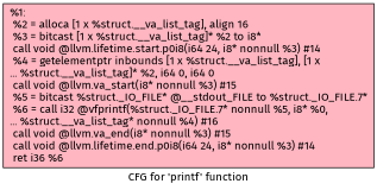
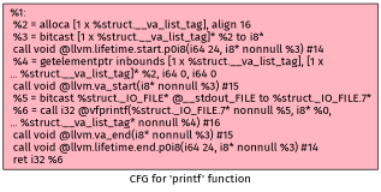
  digraph {
    label="CFG for 'printf' function"
    fontname="Fira Sans"
-   n1 [label="{%1:\l  %2 = alloca [1 x %struct.__va_list_tag], align 16\l  %3 = bitcast [1 x %struct.__va_list_tag]* %2 to i8*\l  call void @llvm.lifetime.start.p0i8(i64 24, i8* nonnull %3) #14\l  %4 = getelementptr inbounds [1 x %struct.__va_list_tag], [1 x\l... %struct.__va_list_tag]* %2, i64 0, i64 0\l  call void @llvm.va_start(i8* nonnull %3) #15\l  %5 = bitcast %struct._IO_FILE* @__stdout_FILE to %struct._IO_FILE.7*\l  %6 = call i32 @vfprintf(%struct._IO_FILE.7* nonnull %5, i8* %0,\l... %struct.__va_list_tag* nonnull %4) #16\l  call void @llvm.va_end(i8* nonnull %3) #15\l  call void @llvm.lifetime.end.p0i8(i64 24, i8* nonnull %3) #14\l  ret i36 %6\l}" shape=record style=filled fillcolor=lightpink fontname="Fira Sans"]
+   n1 [label="{%1:\l  %2 = alloca [1 x %struct.__va_list_tag], align 16\l  %3 = bitcast [1 x %struct.__va_list_tag]* %2 to i8*\l  call void @llvm.lifetime.start.p0i8(i64 24, i8* nonnull %3) #14\l  %4 = getelementptr inbounds [1 x %struct.__va_list_tag], [1 x\l... %struct.__va_list_tag]* %2, i64 0, i64 0\l  call void @llvm.va_start(i8* nonnull %3) #15\l  %5 = bitcast %struct._IO_FILE* @__stdout_FILE to %struct._IO_FILE.7*\l  %6 = call i32 @vfprintf(%struct._IO_FILE.7* nonnull %5, i8* %0,\l... %struct.__va_list_tag* nonnull %4) #16\l  call void @llvm.va_end(i8* nonnull %3) #15\l  call void @llvm.lifetime.end.p0i8(i64 24, i8* nonnull %3) #14\l  ret i32 %6\l}" shape=record style=filled fillcolor=lightpink fontname="Fira Sans"]
  }
